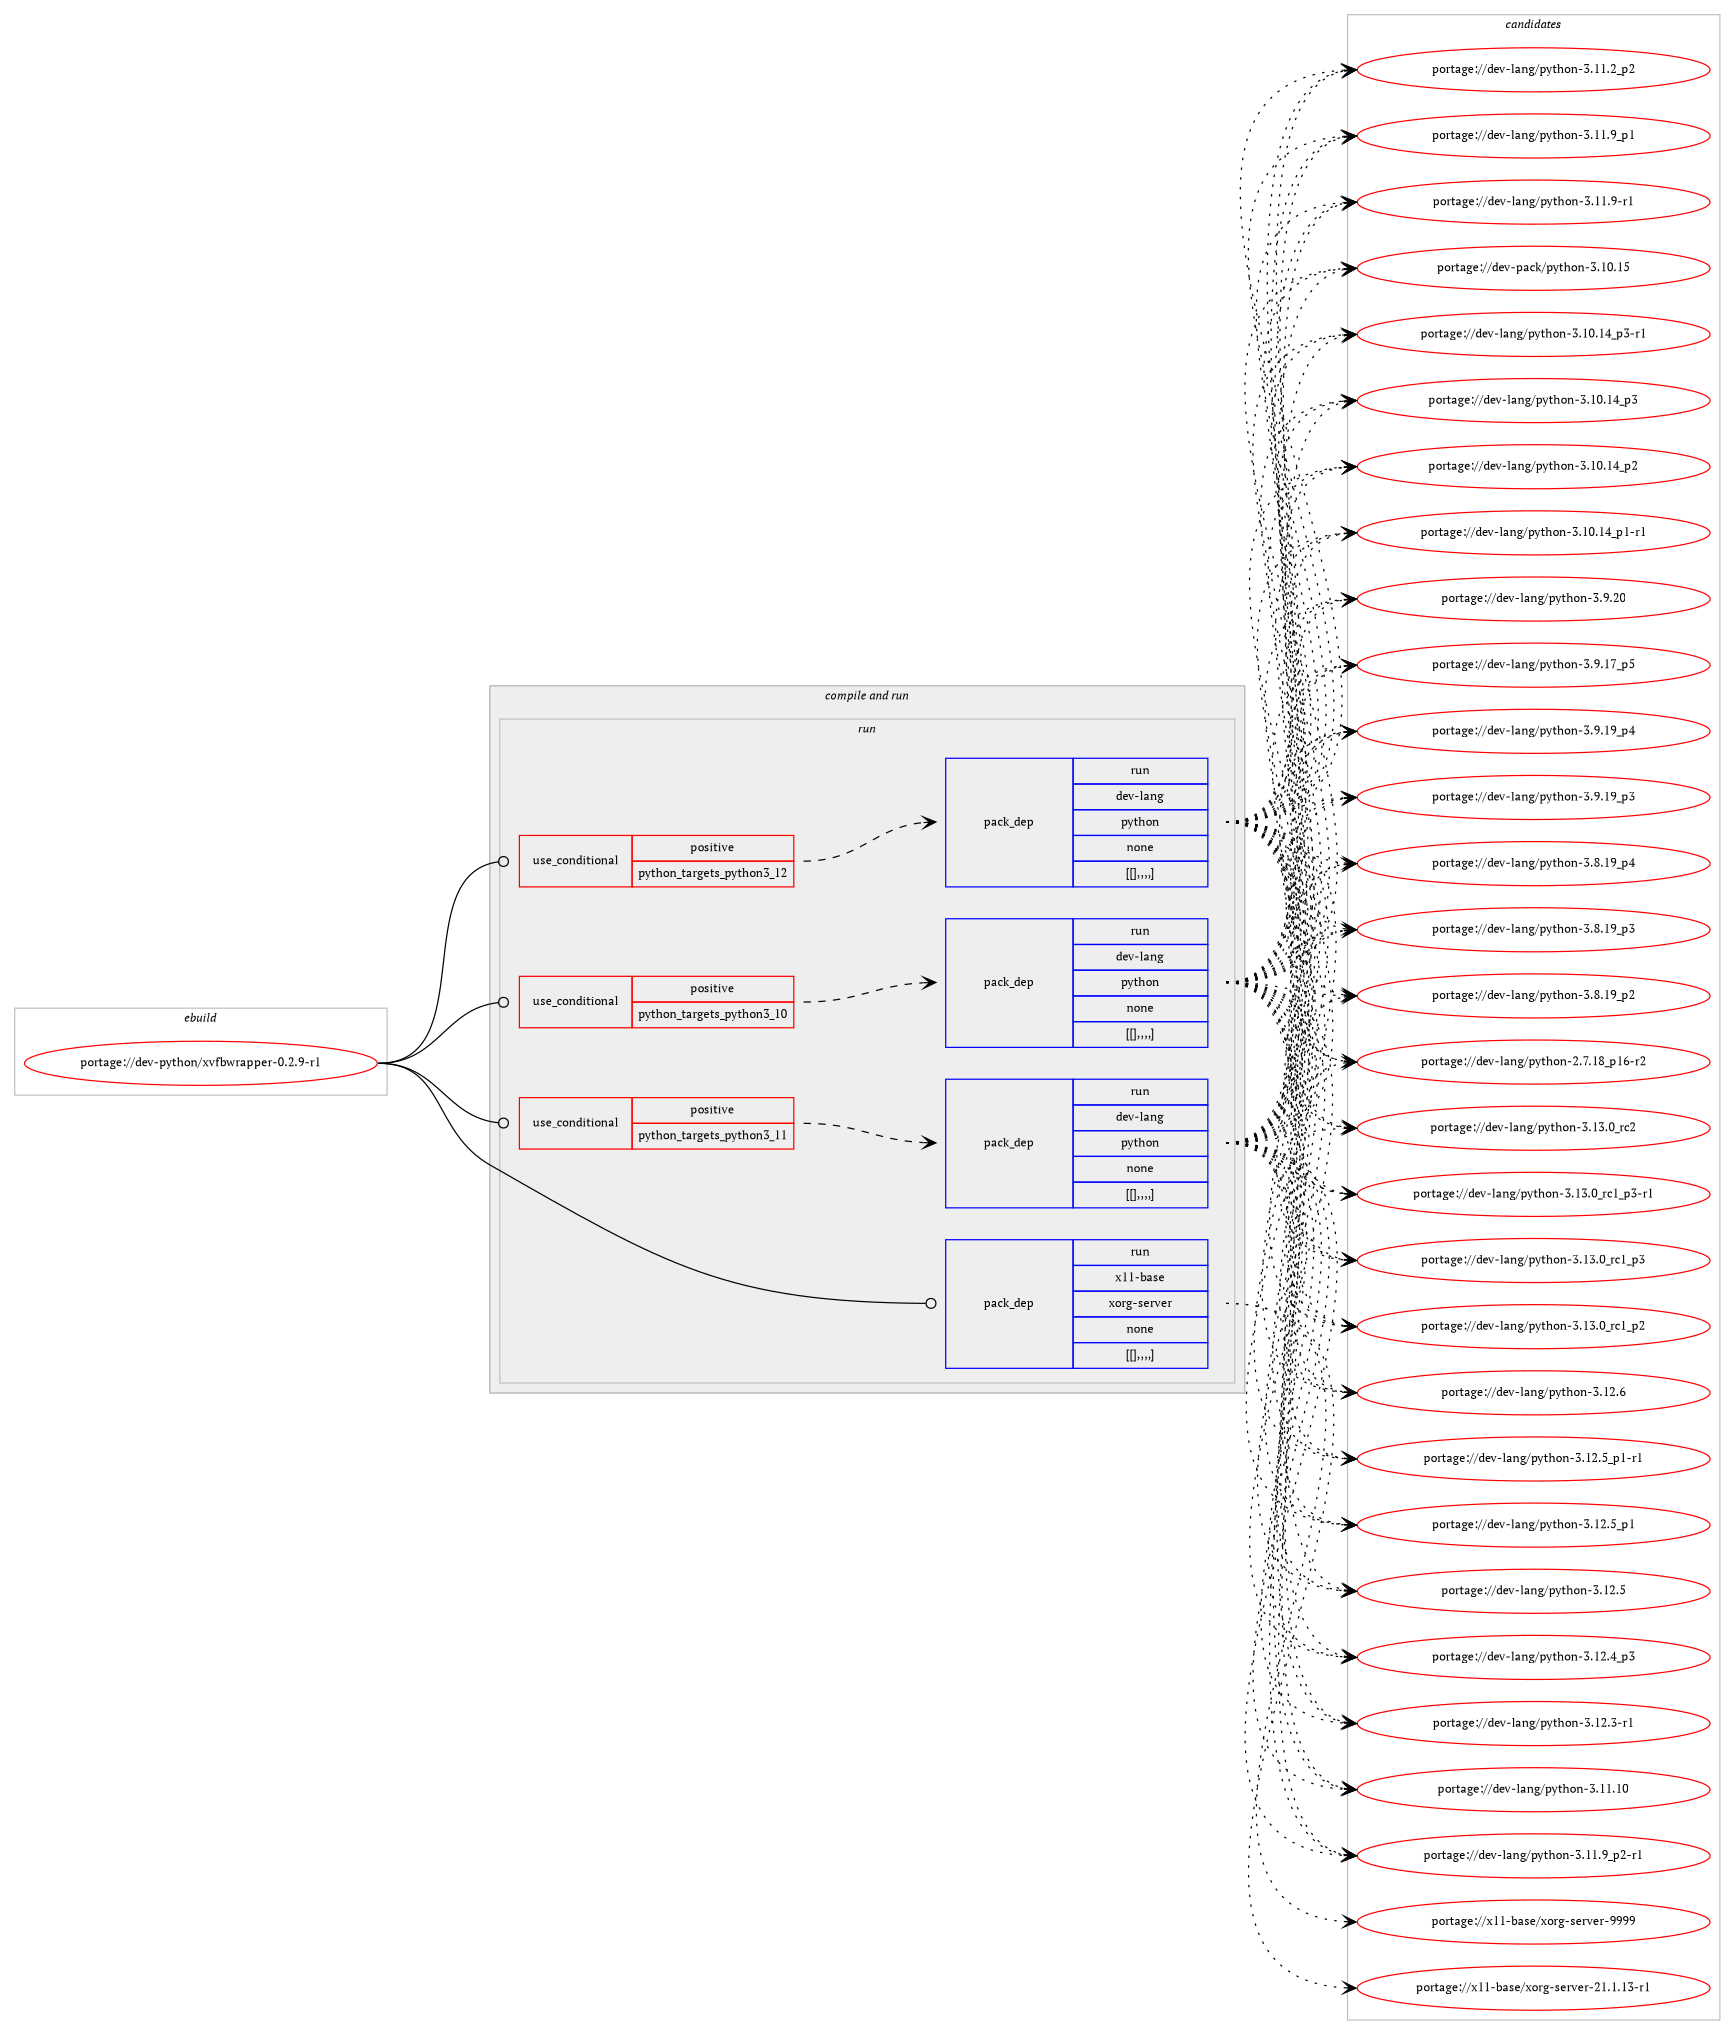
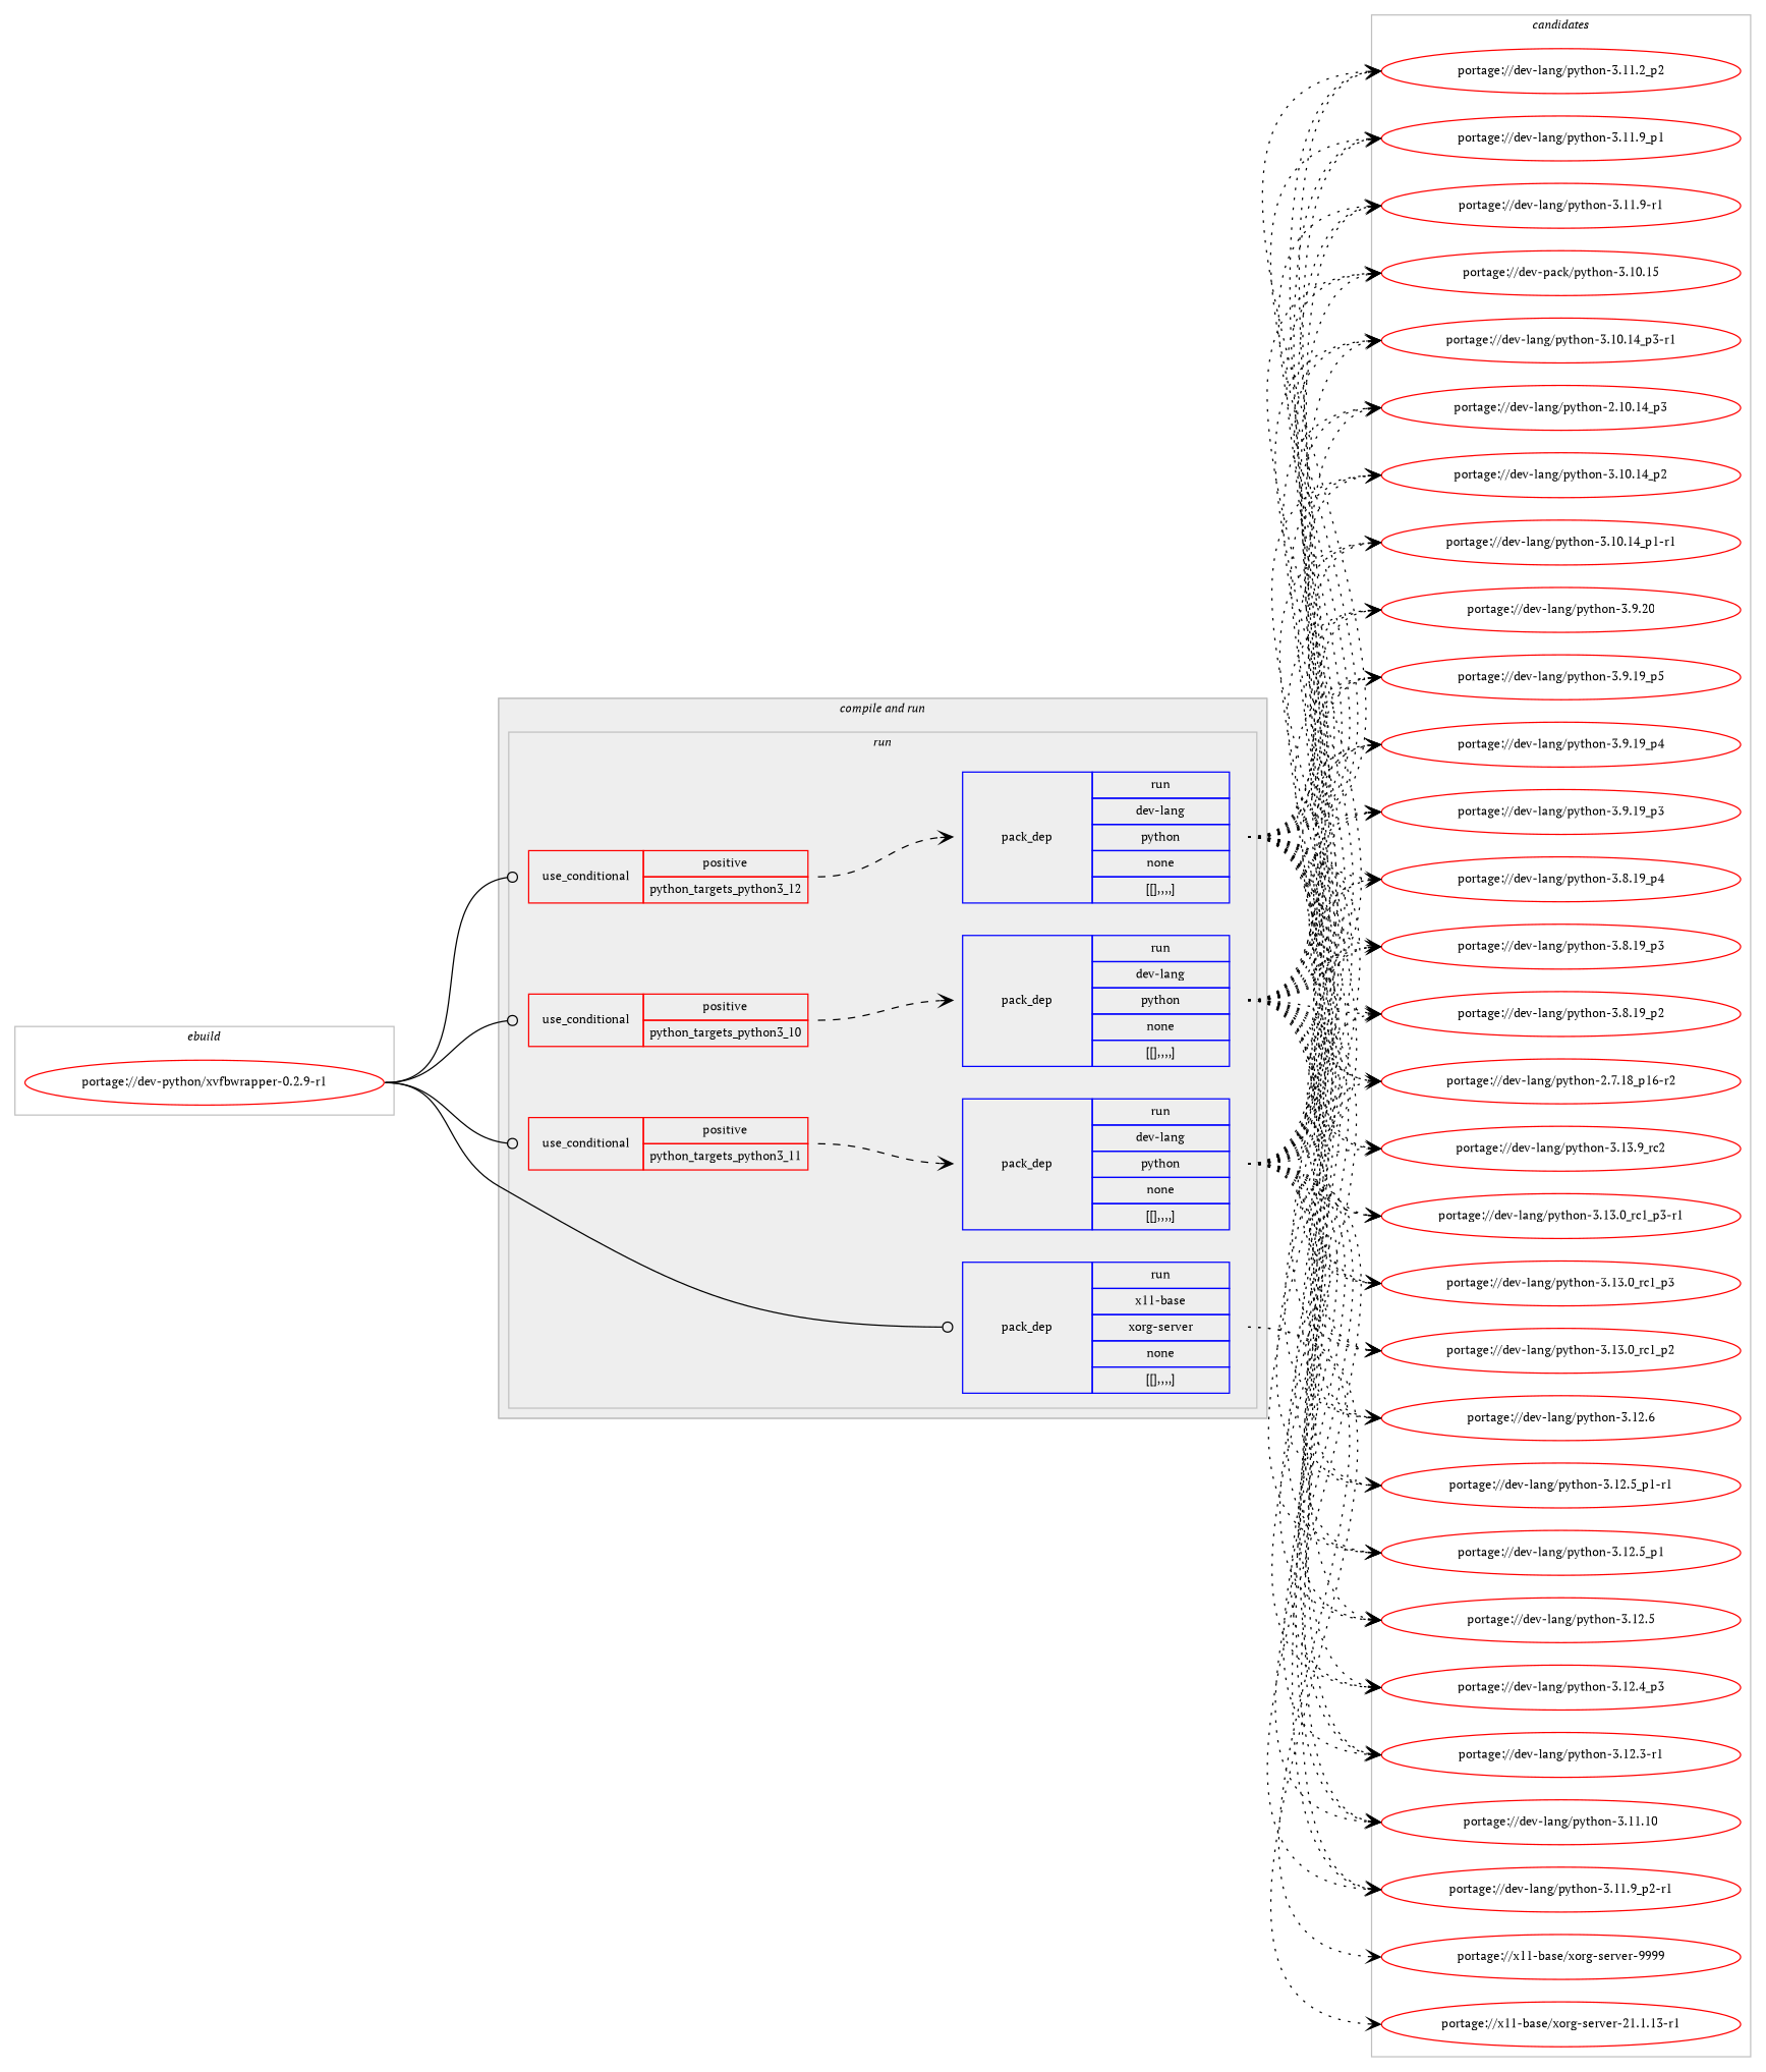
  digraph {
    compound=true
    concentrate=true
    fontname="PT Serif"
    fontsize=10
    newrank=true
    rankdir=LR
    ranksep=1.5
    node [color=red fontname="PT Serif" fontsize=10]
    edge [arrowhead=vee fontname="PT Serif" headport=w style=dotted tailport=e weight=100]
    n1 [label="portage://dev-python/xvfbwrapper-0.2.9-r1" width=4]
    n2 [color=blue label=<<TABLE BORDER="0" CELLBORDER="1" CELLSPACING="0" CELLPADDING="4" WIDTH="220"><TR><TD ROWSPAN="6" CELLPADDING="30">pack_dep</TD></TR><TR><TD WIDTH="110">run</TD></TR><TR><TD>dev-lang</TD></TR><TR><TD>python</TD></TR><TR><TD>none</TD></TR><TR><TD>[[],,,,]</TD></TR></TABLE>> shape=none]
    n3 [label=<<TABLE BORDER="0" CELLBORDER="1" CELLSPACING="0" CELLPADDING="4"><TR><TD ROWSPAN="3" CELLPADDING="10">use_conditional</TD></TR><TR><TD>positive</TD></TR><TR><TD>python_targets_python3_10</TD></TR></TABLE>> shape=none]
    n4 [color=blue label=<<TABLE BORDER="0" CELLBORDER="1" CELLSPACING="0" CELLPADDING="4" WIDTH="220"><TR><TD ROWSPAN="6" CELLPADDING="30">pack_dep</TD></TR><TR><TD WIDTH="110">run</TD></TR><TR><TD>dev-lang</TD></TR><TR><TD>python</TD></TR><TR><TD>none</TD></TR><TR><TD>[[],,,,]</TD></TR></TABLE>> shape=none]
    n5 [label=<<TABLE BORDER="0" CELLBORDER="1" CELLSPACING="0" CELLPADDING="4"><TR><TD ROWSPAN="3" CELLPADDING="10">use_conditional</TD></TR><TR><TD>positive</TD></TR><TR><TD>python_targets_python3_11</TD></TR></TABLE>> shape=none]
    n6 [color=blue label=<<TABLE BORDER="0" CELLBORDER="1" CELLSPACING="0" CELLPADDING="4" WIDTH="220"><TR><TD ROWSPAN="6" CELLPADDING="30">pack_dep</TD></TR><TR><TD WIDTH="110">run</TD></TR><TR><TD>dev-lang</TD></TR><TR><TD>python</TD></TR><TR><TD>none</TD></TR><TR><TD>[[],,,,]</TD></TR></TABLE>> shape=none]
    n7 [label=<<TABLE BORDER="0" CELLBORDER="1" CELLSPACING="0" CELLPADDING="4"><TR><TD ROWSPAN="3" CELLPADDING="10">use_conditional</TD></TR><TR><TD>positive</TD></TR><TR><TD>python_targets_python3_12</TD></TR></TABLE>> shape=none]
    n8 [color=blue label=<<TABLE BORDER="0" CELLBORDER="1" CELLSPACING="0" CELLPADDING="4" WIDTH="220"><TR><TD ROWSPAN="6" CELLPADDING="30">pack_dep</TD></TR><TR><TD WIDTH="110">run</TD></TR><TR><TD>x11-base</TD></TR><TR><TD>xorg-server</TD></TR><TR><TD>none</TD></TR><TR><TD>[[],,,,]</TD></TR></TABLE>> shape=none]
-   n9 [label="portage://dev-lang/python-3.13.0_rc2" width=4]
+   n9 [label="portage://dev-lang/python-3.13.9_rc2" width=4]
    n10 [label="portage://dev-lang/python-3.13.0_rc1_p3-r1" width=4]
    n11 [label="portage://dev-lang/python-3.13.0_rc1_p3" width=4]
    n12 [label="portage://dev-lang/python-3.13.0_rc1_p2" width=4]
    n13 [label="portage://dev-lang/python-3.12.6" width=4]
    n14 [label="portage://dev-lang/python-3.12.5_p1-r1" width=4]
    n15 [label="portage://dev-lang/python-3.12.5_p1" width=4]
    n16 [label="portage://dev-lang/python-3.12.5" width=4]
    n17 [label="portage://dev-lang/python-3.12.4_p3" width=4]
    n18 [label="portage://dev-lang/python-3.12.3-r1" width=4]
    n19 [label="portage://dev-lang/python-3.11.10" width=4]
    n20 [label="portage://dev-lang/python-3.11.9_p2-r1" width=4]
    n21 [label="portage://dev-lang/python-3.11.2_p2" width=4]
    n22 [label="portage://dev-lang/python-3.11.9_p1" width=4]
    n23 [label="portage://dev-lang/python-3.11.9-r1" width=4]
    n24 [label="portage://dev-pack/python-3.10.15" width=4]
    n25 [label="portage://dev-lang/python-3.10.14_p3-r1" width=4]
-   n26 [label="portage://dev-lang/python-3.10.14_p3" width=4]
+   n26 [label="portage://dev-lang/python-2.10.14_p3" width=4]
    n27 [label="portage://dev-lang/python-3.10.14_p2" width=4]
    n28 [label="portage://dev-lang/python-3.10.14_p1-r1" width=4]
    n29 [label="portage://dev-lang/python-3.9.20" width=4]
-   n30 [label="portage://dev-lang/python-3.9.17_p5" width=4]
+   n30 [label="portage://dev-lang/python-3.9.19_p5" width=4]
    n31 [label="portage://dev-lang/python-3.9.19_p4" width=4]
    n32 [label="portage://dev-lang/python-3.9.19_p3" width=4]
    n33 [label="portage://dev-lang/python-3.8.19_p4" width=4]
    n34 [label="portage://dev-lang/python-3.8.19_p3" width=4]
    n35 [label="portage://dev-lang/python-3.8.19_p2" width=4]
    n36 [label="portage://dev-lang/python-2.7.18_p16-r2" width=4]
    n37 [label="portage://x11-base/xorg-server-9999" width=4]
    n38 [label="portage://x11-base/xorg-server-21.1.13-r1" width=4]
    subgraph cluster_1 {
      color=gray
      label=<<i>ebuild</i>>
      n1
    }
    subgraph cluster_2 {
      color=gray
      label=<<i>dependencies</i>>
      subgraph cluster_3 {
        color=gray
        fillcolor="#eeeeee"
        label=<<i>compile</i>>
        style=filled
      }
      subgraph cluster_4 {
        color=gray
        fillcolor="#eeeeee"
        label=<<i>compile and run</i>>
        style=filled
      }
      subgraph cluster_5 {
        color=gray
        fillcolor="#eeeeee"
        label=<<i>run</i>>
        style=filled
        subgraph sub_6 {
          color=gray
          fillcolor="#eeeeee"
          label=<<i>run</i>>
          style=filled
          n3
          subgraph sub_7 {
            color=gray
            fillcolor="#eeeeee"
            label=<<i>run</i>>
            style=filled
            n2
          }
        }
        subgraph sub_8 {
          color=gray
          fillcolor="#eeeeee"
          label=<<i>run</i>>
          style=filled
          n5
          subgraph sub_9 {
            color=gray
            fillcolor="#eeeeee"
            label=<<i>run</i>>
            style=filled
            n4
          }
        }
        subgraph sub_10 {
          color=gray
          fillcolor="#eeeeee"
          label=<<i>run</i>>
          style=filled
          n7
          subgraph sub_11 {
            color=gray
            fillcolor="#eeeeee"
            label=<<i>run</i>>
            style=filled
            n6
          }
        }
        subgraph sub_12 {
          color=gray
          fillcolor="#eeeeee"
          label=<<i>run</i>>
          style=filled
          n8
        }
      }
    }
    subgraph cluster_13 {
      color=gray
      label=<<i>candidates</i>>
      rank=same
      subgraph sub_14 {
        color=black
        label=<<i>candidates</i>>
        nodesep=1
        rank=same
        n9
        n10
        n11
        n12
        n13
        n14
        n15
        n16
        n17
        n18
        n19
        n20
        n21
        n22
        n23
        n24
        n25
        n26
        n27
        n28
        n29
        n30
        n31
        n32
        n33
        n34
        n35
        n36
      }
      subgraph sub_15 {
        color=black
        label=<<i>candidates</i>>
        nodesep=1
        rank=same
        n9
        n10
        n11
        n12
        n13
        n14
        n15
        n16
        n17
        n18
        n19
        n20
        n21
        n22
        n23
        n24
        n25
        n26
        n27
        n28
        n29
        n30
        n31
        n32
        n33
        n34
        n35
        n36
      }
      subgraph sub_16 {
        color=black
        label=<<i>candidates</i>>
        nodesep=1
        rank=same
        n9
        n10
        n11
        n12
        n13
        n14
        n15
        n16
        n17
        n18
        n19
        n20
        n21
        n22
        n23
        n24
        n25
        n26
        n27
        n28
        n29
        n30
        n31
        n32
        n33
        n34
        n35
        n36
      }
      subgraph sub_17 {
        color=black
        label=<<i>candidates</i>>
        nodesep=1
        rank=same
        n37
        n38
      }
    }
    n1 -> n3 [arrowhead=odot style=solid weight=20]
    n1 -> n5 [arrowhead=odot style=solid weight=20]
    n1 -> n7 [arrowhead=odot style=solid weight=20]
    n1 -> n8 [arrowhead=odot style=solid weight=20]
    n2 -> n9
    n2 -> n10
    n2 -> n11
    n2 -> n12
    n2 -> n13
    n2 -> n14
    n2 -> n15
    n2 -> n16
    n2 -> n17
    n2 -> n18
    n2 -> n19
    n2 -> n20
    n2 -> n21
    n2 -> n22
    n2 -> n23
    n2 -> n24
    n2 -> n25
    n2 -> n26
    n2 -> n27
    n2 -> n28
    n2 -> n29
    n2 -> n30
    n2 -> n31
    n2 -> n32
    n2 -> n33
    n2 -> n34
    n2 -> n35
    n2 -> n36
    n3 -> n2 [style=dashed weight=20]
    n4 -> n9
    n4 -> n10
    n4 -> n11
    n4 -> n12
    n4 -> n13
    n4 -> n14
    n4 -> n15
    n4 -> n16
    n4 -> n17
    n4 -> n18
    n4 -> n19
    n4 -> n20
    n4 -> n21
    n4 -> n22
    n4 -> n23
    n4 -> n24
    n4 -> n25
    n4 -> n26
    n4 -> n27
    n4 -> n28
    n4 -> n29
    n4 -> n30
    n4 -> n31
    n4 -> n32
    n4 -> n33
    n4 -> n34
    n4 -> n35
    n4 -> n36
    n5 -> n4 [style=dashed weight=20]
    n6 -> n9
    n6 -> n10
    n6 -> n11
    n6 -> n12
    n6 -> n13
    n6 -> n14
    n6 -> n15
    n6 -> n16
    n6 -> n17
    n6 -> n18
    n6 -> n19
    n6 -> n20
    n6 -> n21
    n6 -> n22
    n6 -> n23
    n6 -> n24
    n6 -> n25
    n6 -> n26
    n6 -> n27
    n6 -> n28
    n6 -> n29
    n6 -> n30
    n6 -> n31
    n6 -> n32
    n6 -> n33
    n6 -> n34
    n6 -> n35
    n6 -> n36
    n7 -> n6 [style=dashed weight=20]
    n8 -> n37
    n8 -> n38
  }
